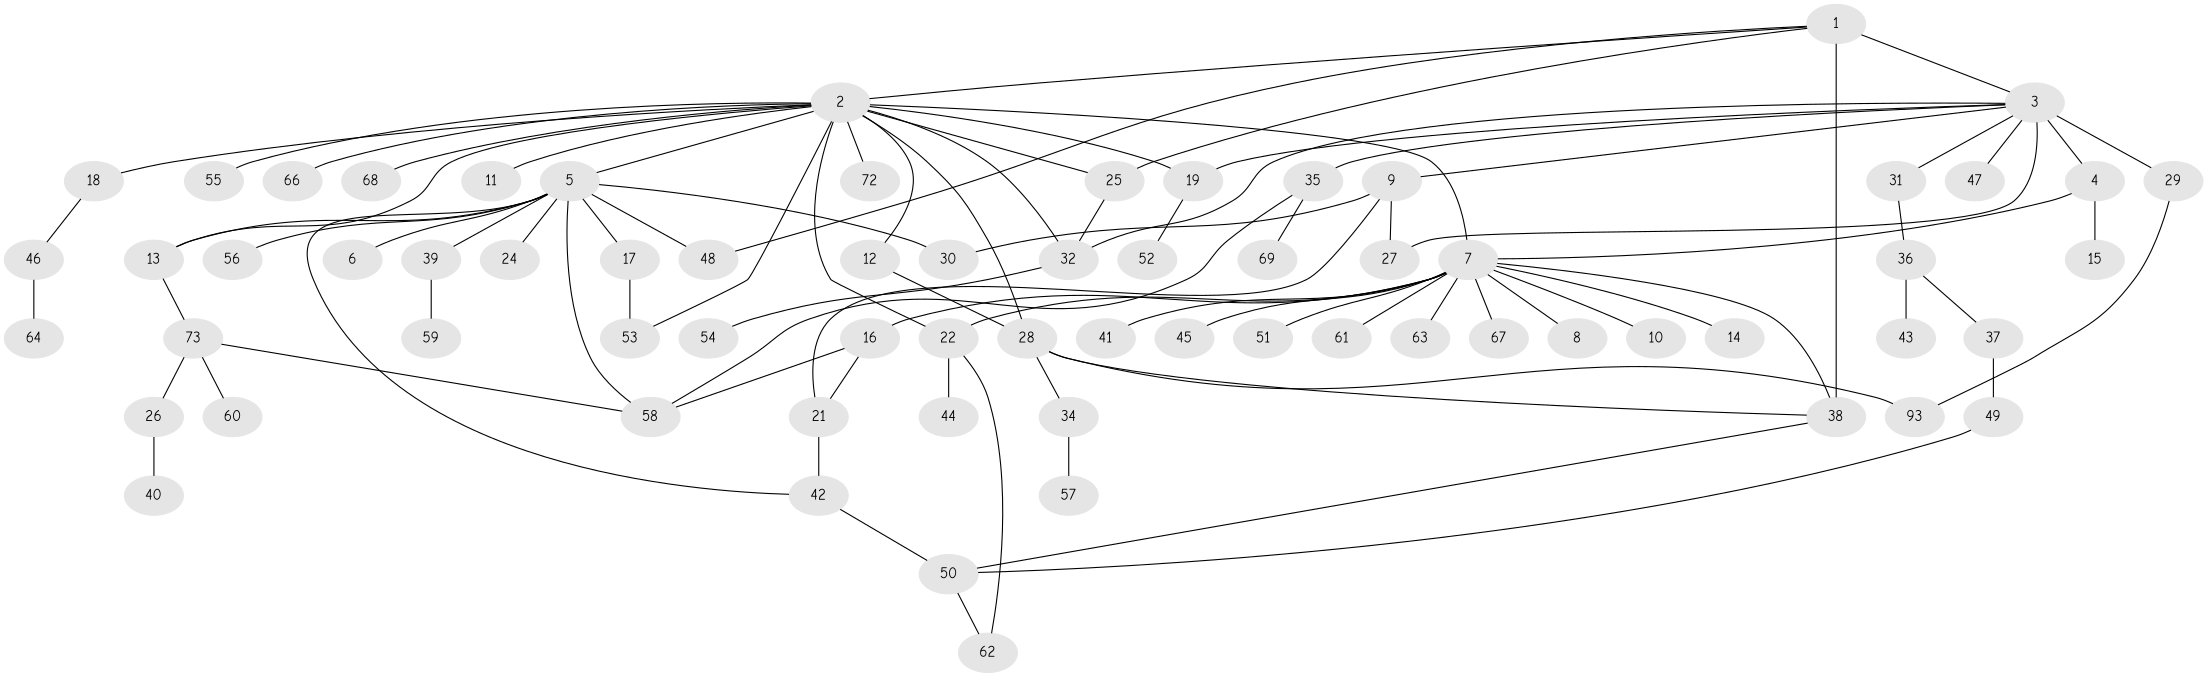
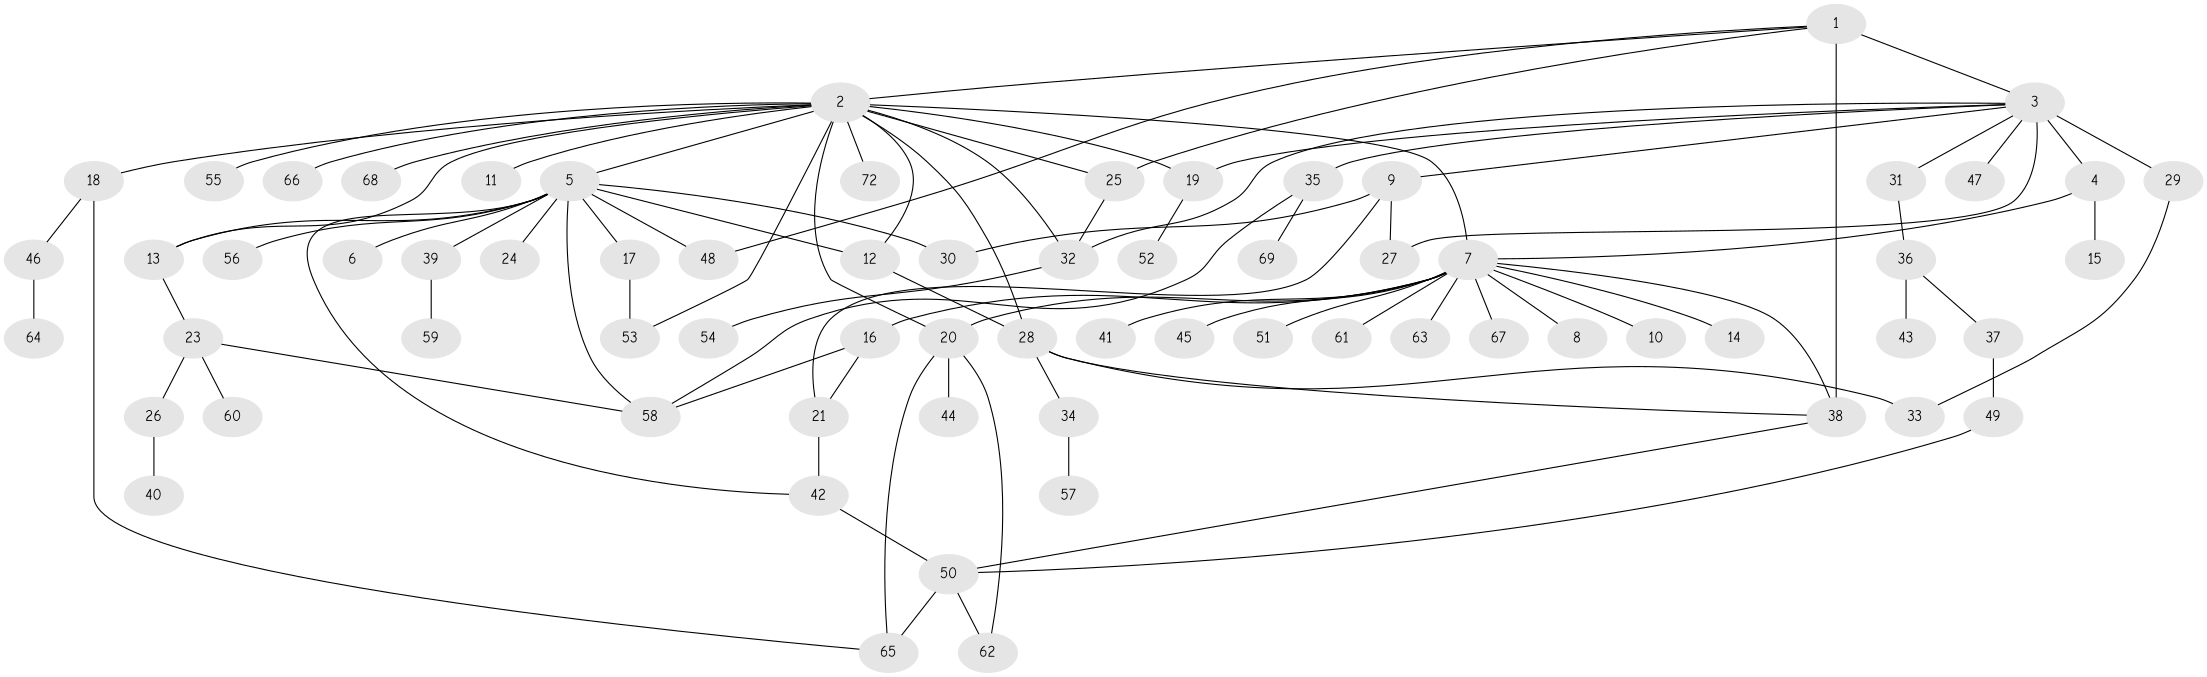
  graph {
    fontname="Comic Neue"
    node [color=gray90 fontname="Comic Neue" style=filled]
    edge [fontname="Comic Neue" weight=1.0]
    1
    2
    3
    25
    38
    48
    5
    7
    11
    12
    13
    18
    19
-   20 [label=22]
+   20
    n15 [label=72]
    28
    32
    53
    55
    66
    68
    4
    9
    27
    29
    31
    35
    47
    50
    6
    17
    24
    30
    39
    42
    56
    58
    8
    10
    14
    16
    41
    45
    51
    61
    63
    67
-   23 [label=73]
+   23
    46
+   65
    52
    44
    62
-   33 [label=93]
+   33
    34
    54
    15
    21
    36
    69
    59
    26
    60
    64
    40
    57
    37
    43
    49
    1 -- 2
    1 -- 3
    1 -- 25
    1 -- 38 [weight=7.0]
    1 -- 48
    2 -- 25
    2 -- 5
    2 -- 7
    2 -- 11
    2 -- 12 [weight=2.0]
    2 -- 13
    2 -- 18
    2 -- 19
    2 -- 20
    2 -- n15
    2 -- 28
    2 -- 32
    2 -- 53
    2 -- 55
    2 -- 66
    2 -- 68
    3 -- 19
    3 -- 32
    3 -- 4
    3 -- 9
    3 -- 27
    3 -- 29 [weight=6.0]
    3 -- 31
    3 -- 35
    3 -- 47
    25 -- 32
    38 -- 50
    5 -- 48
+   5 -- 12
    5 -- 13 [weight=4.0]
    5 -- 6
    5 -- 17
    5 -- 24
    5 -- 30
    5 -- 39
    5 -- 42
    5 -- 56
    5 -- 58
    7 -- 38
    7 -- 20
    7 -- 8
    7 -- 10
    7 -- 14
    7 -- 16
    7 -- 41
    7 -- 45
    7 -- 51
    7 -- 61
    7 -- 63
    7 -- 67
    12 -- 28
    13 -- 23
    18 -- 46
+   18 -- 65
    19 -- 52
+   20 -- 65
    20 -- 44 [weight=2.0]
    20 -- 62
    28 -- 38
    28 -- 33
    28 -- 34
    32 -- 54 [weight=3.0]
    4 -- 7
    4 -- 15
    9 -- 27
    9 -- 30
    9 -- 21
    29 -- 33
    31 -- 36
    35 -- 58
    35 -- 69
+   50 -- 65
    50 -- 62
    17 -- 53
    39 -- 59
    42 -- 50
    16 -- 58
    16 -- 21
    23 -- 58
    23 -- 26
    23 -- 60
    46 -- 64
    34 -- 57
    21 -- 42 [weight=2.0]
    36 -- 37
    36 -- 43 [weight=3.0]
    26 -- 40
    37 -- 49 [weight=2.0]
    49 -- 50
  }
